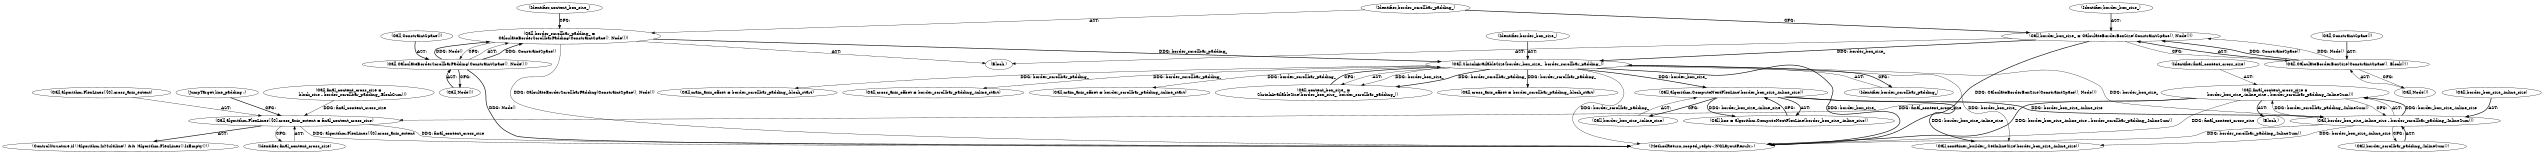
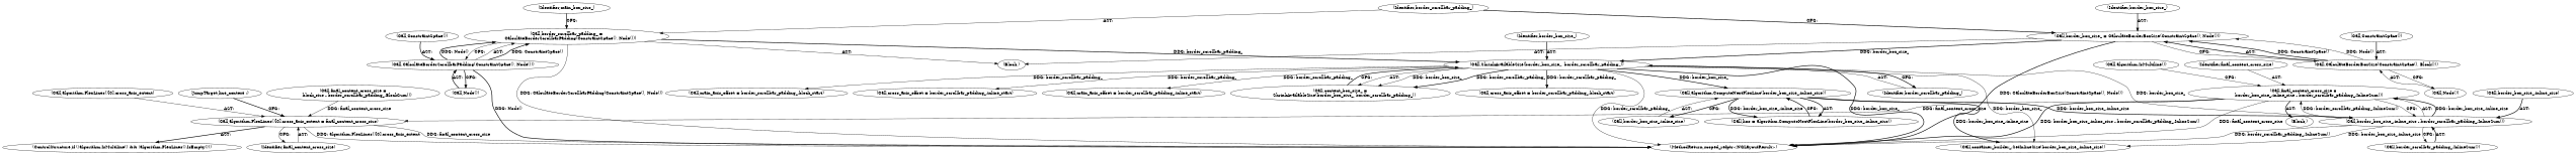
  digraph {
    edge [style=solid]
    n1 [label="(Call,final_content_cross_size =\n        border_box_size_.inline_size - border_scrollbar_padding_.InlineSum())"]
    n2 [label="(Call,border_box_size_.inline_size - border_scrollbar_padding_.InlineSum())"]
    n3 [label="(Call,algorithm.FlexLines()[0].cross_axis_extent = final_content_cross_size)"]
    n4 [label="(Block,)"]
    n5 [label="(MethodReturn,scoped_refptr<NGLayoutResult>)"]
    n6 [label="(Call,container_builder_.SetInlineSize(border_box_size_.inline_size))"]
    n7 [label="(Call,border_scrollbar_padding_.InlineSum())"]
    n8 [label="(ControlStructure,if (!algorithm.IsMultiline() && !algorithm.FlexLines().IsEmpty()))"]
    n9 [label="(Identifier,final_content_cross_size)"]
    n10 [label="(Call,algorithm.ComputeNextFlexLine(border_box_size_.inline_size))"]
    n11 [label="(Call,line = algorithm.ComputeNextFlexLine(border_box_size_.inline_size))"]
    n12 [label="(Call,border_box_size_.inline_size)"]
    n13 [label="(Call,ShrinkAvailableSize(border_box_size_, border_scrollbar_padding_))"]
    n14 [label="(Identifier,border_scrollbar_padding_)"]
    n15 [label="(Call,main_axis_offset = border_scrollbar_padding_.block_start)"]
    n16 [label="(Call,cross_axis_offset = border_scrollbar_padding_.inline_start)"]
    n17 [label="(Call,main_axis_offset = border_scrollbar_padding_.inline_start)"]
    n18 [label="(Call,content_box_size_ =\n      ShrinkAvailableSize(border_box_size_, border_scrollbar_padding_))"]
    n19 [label="(Call,cross_axis_offset = border_scrollbar_padding_.block_start)"]
    n20 [label="(Call,border_box_size_ = CalculateBorderBoxSize(ConstraintSpace(), Node()))"]
    n21 [label="(Call,CalculateBorderBoxSize(ConstraintSpace(), Block()))"]
    n22 [label="(Block,)"]
    n23 [label="(Call,Node())"]
    n24 [label="(Call,border_scrollbar_padding_ =\n      CalculateBorderScrollbarPadding(ConstraintSpace(), Node()))"]
    n25 [label="(Call,CalculateBorderScrollbarPadding(ConstraintSpace(), Node()))"]
    n26 [label="(Call,Node())"]
    n27 [label="(Identifier,border_box_size_)"]
    n28 [label="(Call,algorithm.FlexLines()[0].cross_axis_extent)"]
    n29 [label="(Identifier,final_content_cross_size)"]
-   n30 [label="(JumpTarget,line_padding :)"]
-   n31 [label="(Identifier,content_box_size_)"]
+   n30 [label="(JumpTarget,line_context :)"]
+   n31 [label="(Identifier,main_box_size_)"]
+   n32 [label="(Call,algorithm.IsMultiline())"]
    n33 [label="(Identifier,border_scrollbar_padding_)"]
    n34 [label="(Call,final_content_cross_size =\n      block_size - border_scrollbar_padding_.BlockSum())"]
    n35 [label="(Call,ConstraintSpace())"]
    n36 [label="(Call,ConstraintSpace())"]
    n37 [label="(Identifier,border_box_size_)"]
    n38 [label="(Call,border_box_size_.inline_size)"]
    n1 -> n2 [label="CFG: "]
    n1 -> n3 [label="DDG: final_content_cross_size"]
    n1 -> n4 [label="AST: " style=bold]
    n1 -> n5 [label="DDG: border_box_size_.inline_size - border_scrollbar_padding_.InlineSum()" style=bold]
    n1 -> n5 [label="DDG: final_content_cross_size"]
    n2 -> n1 [label="AST: "]
    n2 -> n1 [label="DDG: border_box_size_.inline_size" style=bold]
    n2 -> n1 [label="DDG: border_scrollbar_padding_.InlineSum()"]
    n2 -> n5 [label="DDG: border_scrollbar_padding_.InlineSum()"]
    n2 -> n6 [label="DDG: border_box_size_.inline_size"]
    n2 -> n7 [label="CFG: "]
    n3 -> n5 [label="DDG: algorithm.FlexLines()[0].cross_axis_extent"]
    n3 -> n5 [label="DDG: final_content_cross_size"]
    n3 -> n8 [label="AST: " style=bold]
    n3 -> n9 [label="CFG: "]
    n7 -> n2 [label="AST: " style=bold]
    n9 -> n3 [label="AST: "]
    n10 -> n2 [label="DDG: border_box_size_.inline_size" style=bold]
    n10 -> n6 [label="DDG: border_box_size_.inline_size" style=bold]
    n10 -> n11 [label="AST: " style=bold]
    n10 -> n11 [label="DDG: border_box_size_.inline_size" style=bold]
    n10 -> n12 [label="CFG: " style=bold]
    n11 -> n10 [label="CFG: " style=bold]
    n12 -> n10 [label="AST: "]
    n13 -> n2 [label="DDG: border_box_size_"]
    n13 -> n5 [label="DDG: border_scrollbar_padding_"]
    n13 -> n5 [label="DDG: border_box_size_" style=bold]
    n13 -> n6 [label="DDG: border_box_size_"]
    n13 -> n10 [label="DDG: border_box_size_" style=bold]
    n13 -> n14 [label="CFG: " style=bold]
    n13 -> n15 [label="DDG: border_scrollbar_padding_"]
    n13 -> n16 [label="DDG: border_scrollbar_padding_"]
    n13 -> n17 [label="DDG: border_scrollbar_padding_"]
    n13 -> n18 [label="AST: "]
    n13 -> n18 [label="DDG: border_box_size_"]
    n13 -> n18 [label="DDG: border_scrollbar_padding_" style=bold]
    n13 -> n19 [label="DDG: border_scrollbar_padding_" style=bold]
    n14 -> n13 [label="AST: "]
    n18 -> n13 [label="CFG: " style=bold]
    n20 -> n5 [label="DDG: CalculateBorderBoxSize(ConstraintSpace(), Node())" style=bold]
    n20 -> n13 [label="DDG: border_box_size_" style=bold]
    n20 -> n21 [label="CFG: "]
    n20 -> n22 [label="AST: "]
    n21 -> n20 [label="AST: " style=bold]
    n21 -> n20 [label="DDG: ConstraintSpace()" style=bold]
    n21 -> n20 [label="DDG: Node()"]
    n21 -> n23 [label="CFG: "]
    n23 -> n21 [label="AST: "]
    n24 -> n5 [label="DDG: CalculateBorderScrollbarPadding(ConstraintSpace(), Node())"]
    n24 -> n13 [label="DDG: border_scrollbar_padding_" style=bold]
    n24 -> n22 [label="AST: "]
    n24 -> n25 [label="CFG: "]
    n25 -> n5 [label="DDG: Node()" style=bold]
    n25 -> n24 [label="AST: "]
    n25 -> n24 [label="DDG: ConstraintSpace()" style=bold]
    n25 -> n24 [label="DDG: Node()" style=bold]
    n25 -> n26 [label="CFG: " style=bold]
    n26 -> n25 [label="AST: " style=bold]
    n27 -> n20 [label="AST: " style=bold]
    n28 -> n3 [label="AST: "]
    n29 -> n1 [label="AST: "]
    n30 -> n3 [label="CFG: " style=bold]
    n31 -> n24 [label="CFG: " style=bold]
+   n32 -> n1 [label="CFG: "]
    n33 -> n20 [label="CFG: " style=bold]
    n33 -> n24 [label="AST: "]
    n34 -> n3 [label="DDG: final_content_cross_size"]
    n35 -> n21 [label="AST: " style=bold]
    n36 -> n25 [label="AST: " style=bold]
    n37 -> n13 [label="AST: " style=bold]
    n38 -> n2 [label="AST: " style=bold]
  }
